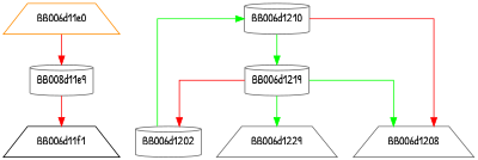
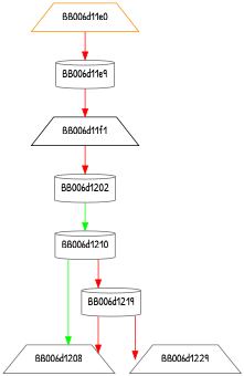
  digraph {
    fontname="Patrick Hand"
    splines=ortho
    node [color=gray40 fontname="Patrick Hand" shape=trapezium]
    edge [color=red fontname="Patrick Hand"]
    BB006d11e0 [color=darkorange]
-   BB006d11e9 [shape=cylinder label=BB008d11e9]
+   BB006d11e9 [shape=cylinder]
    BB006d1208
    BB006d11f1 [color=black]
    BB006d1202 [shape=cylinder]
    BB006d1210 [shape=cylinder]
    BB006d1219 [shape=cylinder]
    BB006d1229
    BB006d11e0 -> BB006d11e9
    BB006d11e9 -> BB006d11f1
-   BB006d1219 -> BB006d1202
+   BB006d11f1 -> BB006d1202
    BB006d1202 -> BB006d1210 [color=green]
-   BB006d1210 -> BB006d1208
-   BB006d1210 -> BB006d1219 [color=green]
-   BB006d1219 -> BB006d1208 [color=green]
-   BB006d1219 -> BB006d1229 [color=green]
+   BB006d1210 -> BB006d1208 [color=green]
+   BB006d1210 -> BB006d1219
+   BB006d1219 -> BB006d1208
+   BB006d1219 -> BB006d1229
  }
